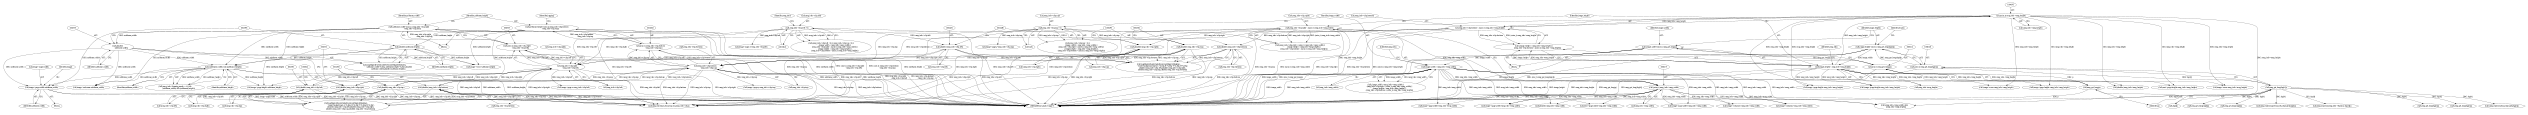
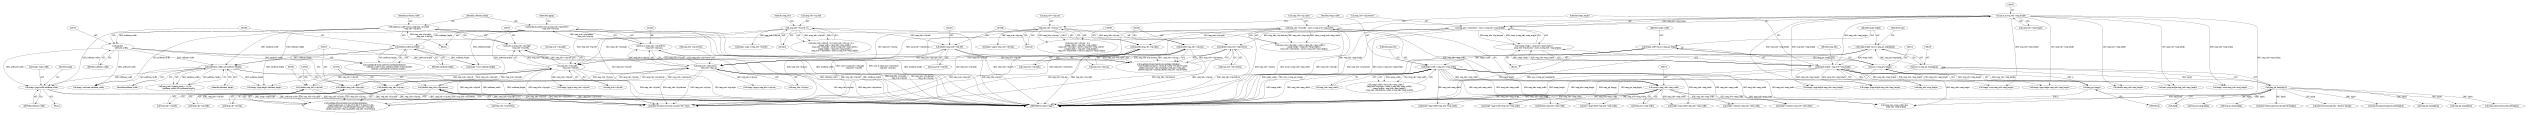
  digraph {
    fontname="PT Serif"
    node [fontname="PT Serif"]
    edge [fontname="PT Serif"]
    n1 [label="(Call,image->page.width=subframe_width)"]
    n2 [label="(MethodReturn,static Image *)"]
    n3 [label="(Block,)"]
    n4 [label="(Identifier,subframe_width)"]
    n5 [label="(Call,(subframe_width) && (subframe_height))"]
    n6 [label="(Call,image->page.height=subframe_height)"]
    n7 [label="(Identifier,subframe_width)"]
    n8 [label="(Call,(mng_info->framing_mode == 4) &&\n                (subframe_width) && (subframe_height))"]
    n9 [label="(Call,image->columns=subframe_width)"]
    n10 [label="(Identifier,subframe_height)"]
    n11 [label="(Call,image->rows=subframe_height)"]
    n12 [label="(Call,subframe_width=(size_t) (mng_info->clip.right\n               -mng_info->clip.left))"]
    n13 [label="(Call,(size_t) (mng_info->clip.right\n               -mng_info->clip.left))"]
    n14 [label="(Call,(double)\n                subframe_width)"]
    n15 [label="(Block,)"]
    n16 [label="(Call,mng_info->clip.right\n               -mng_info->clip.left)"]
    n17 [label="(Call,LogMagickEvent(CoderEvent,GetMagickModule(),\n                \"   subframe_width=%.20g, subframe_height=%.20g\",(double)\n                subframe_width,(double) subframe_height))"]
    n18 [label="(Identifier,subframe_width)"]
    n19 [label="(Call,(double) mng_info->clip.right)"]
    n20 [label="(Call,(double) mng_info->clip.left)"]
    n21 [label="(Call,mng_minimum_box(crop_box,mng_info->clip))"]
    n22 [label="(Call,mng_info->clip.left)"]
    n23 [label="(Call,image->page.x=mng_info->clip.left)"]
    n24 [label="(Call,LogMagickEvent(CoderEvent,GetMagickModule(),\n                    \"  Insert backgd layer, L=%.20g, R=%.20g T=%.20g, B=%.20g\",\n                    (double) mng_info->clip.left,(double) mng_info->clip.right,\n                    (double) mng_info->clip.top,(double) mng_info->clip.bottom))"]
    n25 [label="(Call,mng_info->clip.right)"]
    n26 [label="(Call,mng_info->clip.left)"]
    n27 [label="(Call,mng_info->clip.right < (ssize_t) mng_info->mng_width)"]
    n28 [label="(Call,(ssize_t) mng_info->mng_width)"]
    n29 [label="(Call,(double) mng_info->clip.right)"]
    n30 [label="(Call,(mng_info->clip.right < (ssize_t) mng_info->mng_width) ||\n                (image_height < mng_info->mng_height) ||\n                (mng_info->clip.bottom < (ssize_t) mng_info->mng_height))"]
    n31 [label="(Call,image->columns=mng_info->mng_width)"]
    n32 [label="(Call,image->page.width=mng_info->mng_width)"]
    n33 [label="(Call,(mng_info->mng_width) &&\n       (mng_info->mng_height))"]
    n34 [label="(Call,image->columns=mng_info->mng_width)"]
    n35 [label="(Call,image->page.width=mng_info->mng_width)"]
    n36 [label="(Call,next->page.width=mng_info->mng_width)"]
    n37 [label="(Call,image->page.width=mng_info->mng_width)"]
    n38 [label="(Call,mng_info->mng_width)"]
    n39 [label="(Call,(double) mng_info->mng_width)"]
    n40 [label="(Call,LogMagickEvent(CoderEvent,GetMagickModule(),\n                \"  Insert background layer, L=%.20g, R=%.20g T=%.20g, B=%.20g\",\n                (double) mng_info->clip.left,(double) mng_info->clip.right,\n                (double) mng_info->clip.top,(double) mng_info->clip.bottom))"]
    n41 [label="(Call,mng_info->clip.right)"]
    n42 [label="(Call,image_width < mng_info->mng_width)"]
    n43 [label="(Call,(image_width < mng_info->mng_width) ||\n                (mng_info->clip.right < (ssize_t) mng_info->mng_width) ||\n                (image_height < mng_info->mng_height) ||\n                (mng_info->clip.bottom < (ssize_t) mng_info->mng_height))"]
    n44 [label="(Call,mng_info->mng_width)"]
    n45 [label="(Call,image_width=(size_t) mng_get_long(p))"]
    n46 [label="(Call,(size_t) mng_get_long(p))"]
    n47 [label="(Block,)"]
    n48 [label="(Call,mng_get_long(p))"]
    n49 [label="(Identifier,p)"]
    n50 [label="(Call,(double) mng_info->clip.bottom)"]
    n51 [label="(Call,(double) mng_info->clip.bottom)"]
    n52 [label="(Call,(double) mng_info->clip.left)"]
    n53 [label="(Call,mng_info->clip.left)"]
    n54 [label="(Call,mng_info->clip.left > 0)"]
    n55 [label="(Literal,0)"]
    n56 [label="(Call,image->page.x=mng_info->clip.left)"]
    n57 [label="(Call,(mng_info->clip.left > 0) || (mng_info->clip.top > 0) ||\n                (image_width < mng_info->mng_width) ||\n                (mng_info->clip.right < (ssize_t) mng_info->mng_width) ||\n                (image_height < mng_info->mng_height) ||\n                (mng_info->clip.bottom < (ssize_t) mng_info->mng_height))"]
    n58 [label="(Call,(double) subframe_height)"]
    n59 [label="(Call,subframe_height=(size_t) (mng_info->clip.bottom\n               -mng_info->clip.top))"]
    n60 [label="(Call,(size_t) (mng_info->clip.bottom\n               -mng_info->clip.top))"]
    n61 [label="(Call,mng_info->clip.bottom\n               -mng_info->clip.top)"]
    n62 [label="(Identifier,subframe_height)"]
    n63 [label="(Call,(double) mng_info->clip.top)"]
    n64 [label="(Call,image->page.y=mng_info->clip.top)"]
    n65 [label="(Call,mng_info->clip.top)"]
    n66 [label="(Call,mng_info->clip.bottom)"]
    n67 [label="(Call,mng_info->clip.top)"]
    n68 [label="(Call,mng_info->clip.bottom < (ssize_t) mng_info->mng_height)"]
    n69 [label="(Call,(ssize_t) mng_info->mng_height)"]
    n70 [label="(Call,(image_height < mng_info->mng_height) ||\n                (mng_info->clip.bottom < (ssize_t) mng_info->mng_height))"]
    n71 [label="(Call,image->page.height=mng_info->mng_height)"]
    n72 [label="(Call,image->page.height=mng_info->mng_height)"]
    n73 [label="(Call,(double) mng_info->mng_height)"]
    n74 [label="(Call,next->page.height=mng_info->mng_height)"]
    n75 [label="(Call,image->rows=mng_info->mng_height)"]
    n76 [label="(Call,image->rows=mng_info->mng_height)"]
    n77 [label="(Call,mng_info->mng_height)"]
    n78 [label="(Call,image->page.height=mng_info->mng_height)"]
    n79 [label="(Call,mng_info->clip.bottom)"]
    n80 [label="(Call,image_height < mng_info->mng_height)"]
    n81 [label="(Call,mng_info->mng_height)"]
    n82 [label="(Call,image_height=(size_t) mng_get_long(&p[4]))"]
    n83 [label="(Call,(size_t) mng_get_long(&p[4]))"]
    n84 [label="(Call,mng_get_long(&p[4]))"]
+   n85 [label="(Call,mng_read_pair(old_pair,(int) p[0],&p[1]))"]
    n86 [label="(Call,mng_get_long(&p[4]))"]
    n87 [label="(Call,mng_get_long(&p[4]))"]
    n88 [label="(Call,mng_read_box(box,(char) p[0],&p[1]))"]
    n89 [label="(Call,&p[4])"]
    n90 [label="(Call,mng_get_long(&p[6]))"]
    n91 [label="(Call,mng_get_long(&p[2]))"]
    n92 [label="(Call,mng_read_box(previous_fb,(char) p[0],&p[1]))"]
    n93 [label="(Call,mng_read_box(mng_info->frame,0, &p[12]))"]
    n94 [label="(Call,mng_info->clip.top > 0)"]
    n95 [label="(Call,(double) mng_info->clip.top)"]
    n96 [label="(Call,(mng_info->clip.top > 0) ||\n                (image_width < mng_info->mng_width) ||\n                (mng_info->clip.right < (ssize_t) mng_info->mng_width) ||\n                (image_height < mng_info->mng_height) ||\n                (mng_info->clip.bottom < (ssize_t) mng_info->mng_height))"]
    n97 [label="(Call,image->page.y=mng_info->clip.top)"]
    n98 [label="(Literal,0)"]
    n99 [label="(Call,mng_info->clip.top)"]
    n100 [label="(Identifier,image)"]
    n101 [label="(Call,mng_info->clip.right)"]
    n102 [label="(Identifier,image_height)"]
    n103 [label="(Identifier,image_width)"]
    n104 [label="(Call,image->page.width)"]
    n105 [label="(Call,mng_info->clip.left)"]
    n106 [label="(Identifier,logging)"]
    n107 [label="(Identifier,image_height)"]
    n108 [label="(Call,mng_info->clip.right)"]
    n109 [label="(Identifier,mng_info)"]
    n110 [label="(Identifier,subframe_height)"]
    n111 [label="(Identifier,chunk)"]
    n112 [label="(Identifier,mng_info)"]
    n113 [label="(Identifier,image_width)"]
    n114 [label="(Identifier,mng_info)"]
    n115 [label="(Call,mng_info->clip.top)"]
    n116 [label="(Call,mng_info->clip.bottom)"]
    n117 [label="(Call,mng_info->clip.bottom)"]
    n118 [label="(Identifier,subframe_width)"]
    1002353
    1004178
    1004122
    1004488
    1004495
    1002544
    1002551
    1004481
    1002537
    1002391
    1002394
    1002368
    1004195
    1004128
    1002558
    1004502
    n1 -> n2 [label="DDG: subframe_width"]
    n1 -> n2 [label="DDG: image->page.width"]
    n1 -> n3 [label="AST: "]
    n1 -> n4 [label="CFG: "]
    n4 -> n1 [label="AST: "]
    n5 -> n1 [label="DDG: subframe_width"]
    n5 -> n2 [label="DDG: subframe_height"]
    n5 -> n2 [label="DDG: subframe_width"]
    n5 -> n6 [label="DDG: subframe_height"]
    n5 -> n7 [label="CFG: "]
    n5 -> n8 [label="AST: "]
    n5 -> n8 [label="DDG: subframe_width"]
    n5 -> n8 [label="DDG: subframe_height"]
    n5 -> n9 [label="DDG: subframe_width"]
    n5 -> n10 [label="CFG: "]
    n7 -> n5 [label="AST: "]
    n8 -> n5 [label="CFG: "]
    n10 -> n5 [label="AST: "]
    n12 -> n1 [label="DDG: subframe_width"]
    n12 -> n2 [label="DDG: subframe_width"]
    n12 -> n2 [label="DDG: (size_t) (mng_info->clip.right\n               -mng_info->clip.left)"]
    n12 -> n5 [label="DDG: subframe_width"]
    n12 -> n9 [label="DDG: subframe_width"]
    n12 -> n13 [label="CFG: "]
    n12 -> n14 [label="DDG: subframe_width"]
    n12 -> n15 [label="AST: "]
    n13 -> n2 [label="DDG: mng_info->clip.right\n               -mng_info->clip.left"]
    n13 -> n12 [label="AST: "]
    n13 -> n12 [label="DDG: mng_info->clip.right\n               -mng_info->clip.left"]
    n13 -> n16 [label="CFG: "]
    n14 -> n1 [label="DDG: subframe_width"]
    n14 -> n2 [label="DDG: subframe_width"]
    n14 -> n5 [label="DDG: subframe_width"]
    n14 -> n9 [label="DDG: subframe_width"]
    n14 -> n17 [label="AST: "]
    n14 -> n17 [label="DDG: subframe_width"]
    n14 -> n18 [label="CFG: "]
    n16 -> n2 [label="DDG: mng_info->clip.left"]
    n16 -> n2 [label="DDG: mng_info->clip.right"]
    n16 -> n13 [label="AST: "]
    n16 -> n13 [label="DDG: mng_info->clip.right"]
    n16 -> n13 [label="DDG: mng_info->clip.left"]
    n16 -> n19 [label="DDG: mng_info->clip.right"]
    n16 -> n20 [label="DDG: mng_info->clip.left"]
    n16 -> n21 [label="DDG: mng_info->clip.left"]
    n16 -> n21 [label="DDG: mng_info->clip.right"]
    n16 -> n22 [label="CFG: "]
    n16 -> n23 [label="DDG: mng_info->clip.left"]
    n17 -> n58 [label="CFG: "]
    n18 -> n14 [label="AST: "]
    n19 -> n2 [label="DDG: mng_info->clip.right"]
    n19 -> n16 [label="DDG: mng_info->clip.right"]
    n19 -> n21 [label="DDG: mng_info->clip.right"]
    n19 -> n24 [label="AST: "]
    n19 -> n24 [label="DDG: mng_info->clip.right"]
    n19 -> n25 [label="CFG: "]
    n20 -> n2 [label="DDG: mng_info->clip.left"]
    n20 -> n16 [label="DDG: mng_info->clip.left"]
    n20 -> n21 [label="DDG: mng_info->clip.left"]
    n20 -> n24 [label="AST: "]
    n20 -> n24 [label="DDG: mng_info->clip.left"]
    n20 -> n26 [label="CFG: "]
    n22 -> n16 [label="AST: "]
    n24 -> n51 [label="CFG: "]
    n25 -> n19 [label="AST: "]
    n26 -> n20 [label="AST: "]
    n27 -> n2 [label="DDG: mng_info->clip.right"]
    n27 -> n2 [label="DDG: (ssize_t) mng_info->mng_width"]
    n27 -> n16 [label="DDG: mng_info->clip.right"]
    n27 -> n21 [label="DDG: mng_info->clip.right"]
    n27 -> n28 [label="CFG: "]
    n27 -> n29 [label="DDG: mng_info->clip.right"]
    n27 -> n30 [label="AST: "]
    n27 -> n30 [label="DDG: mng_info->clip.right"]
    n27 -> n30 [label="DDG: (ssize_t) mng_info->mng_width"]
    n28 -> n2 [label="DDG: mng_info->mng_width"]
    n28 -> n27 [label="AST: "]
    n28 -> n27 [label="DDG: mng_info->mng_width"]
    n28 -> n31 [label="DDG: mng_info->mng_width"]
    n28 -> n32 [label="DDG: mng_info->mng_width"]
    n28 -> n33 [label="DDG: mng_info->mng_width"]
    n28 -> n34 [label="DDG: mng_info->mng_width"]
    n28 -> n35 [label="DDG: mng_info->mng_width"]
    n28 -> n36 [label="DDG: mng_info->mng_width"]
    n28 -> n37 [label="DDG: mng_info->mng_width"]
    n28 -> n38 [label="CFG: "]
    n28 -> n39 [label="DDG: mng_info->mng_width"]
    n29 -> n2 [label="DDG: mng_info->clip.right"]
    n29 -> n16 [label="DDG: mng_info->clip.right"]
    n29 -> n21 [label="DDG: mng_info->clip.right"]
    n29 -> n40 [label="AST: "]
    n29 -> n40 [label="DDG: mng_info->clip.right"]
    n29 -> n41 [label="CFG: "]
    n30 -> n27 [label="CFG: "]
    n38 -> n28 [label="AST: "]
    n40 -> n50 [label="CFG: "]
    n41 -> n29 [label="AST: "]
    n42 -> n2 [label="DDG: mng_info->mng_width"]
    n42 -> n2 [label="DDG: image_width"]
    n42 -> n28 [label="DDG: mng_info->mng_width"]
    n42 -> n31 [label="DDG: mng_info->mng_width"]
    n42 -> n32 [label="DDG: mng_info->mng_width"]
    n42 -> n33 [label="DDG: mng_info->mng_width"]
    n42 -> n34 [label="DDG: mng_info->mng_width"]
    n42 -> n35 [label="DDG: mng_info->mng_width"]
    n42 -> n36 [label="DDG: mng_info->mng_width"]
    n42 -> n37 [label="DDG: mng_info->mng_width"]
    n42 -> n39 [label="DDG: mng_info->mng_width"]
    n42 -> n43 [label="AST: "]
    n42 -> n43 [label="DDG: image_width"]
    n42 -> n43 [label="DDG: mng_info->mng_width"]
    n42 -> n44 [label="CFG: "]
    n43 -> n42 [label="CFG: "]
    n44 -> n42 [label="AST: "]
    n45 -> n2 [label="DDG: image_width"]
    n45 -> n2 [label="DDG: (size_t) mng_get_long(p)"]
    n45 -> n42 [label="DDG: image_width"]
    n45 -> n46 [label="CFG: "]
    n45 -> n47 [label="AST: "]
    n46 -> n2 [label="DDG: mng_get_long(p)"]
    n46 -> n45 [label="AST: "]
    n46 -> n45 [label="DDG: mng_get_long(p)"]
    n46 -> n48 [label="CFG: "]
    n48 -> n2 [label="DDG: p"]
    n48 -> n46 [label="AST: "]
    n48 -> n46 [label="DDG: p"]
    n48 -> n49 [label="CFG: "]
    n49 -> n48 [label="AST: "]
    n50 -> n2 [label="DDG: mng_info->clip.bottom"]
    n50 -> n21 [label="DDG: mng_info->clip.bottom"]
    n50 -> n40 [label="AST: "]
    n50 -> n40 [label="DDG: mng_info->clip.bottom"]
    n50 -> n61 [label="DDG: mng_info->clip.bottom"]
    n50 -> n79 [label="CFG: "]
    n51 -> n2 [label="DDG: mng_info->clip.bottom"]
    n51 -> n21 [label="DDG: mng_info->clip.bottom"]
    n51 -> n24 [label="AST: "]
    n51 -> n24 [label="DDG: mng_info->clip.bottom"]
    n51 -> n61 [label="DDG: mng_info->clip.bottom"]
    n51 -> n66 [label="CFG: "]
    n52 -> n2 [label="DDG: mng_info->clip.left"]
    n52 -> n16 [label="DDG: mng_info->clip.left"]
    n52 -> n21 [label="DDG: mng_info->clip.left"]
    n52 -> n40 [label="AST: "]
    n52 -> n40 [label="DDG: mng_info->clip.left"]
    n52 -> n53 [label="CFG: "]
    n53 -> n52 [label="AST: "]
    n54 -> n2 [label="DDG: mng_info->clip.left"]
    n54 -> n16 [label="DDG: mng_info->clip.left"]
    n54 -> n21 [label="DDG: mng_info->clip.left"]
    n54 -> n52 [label="DDG: mng_info->clip.left"]
    n54 -> n55 [label="CFG: "]
    n54 -> n56 [label="DDG: mng_info->clip.left"]
    n54 -> n57 [label="AST: "]
    n54 -> n57 [label="DDG: mng_info->clip.left"]
    n54 -> n57 [label="DDG: 0"]
    n55 -> n54 [label="AST: "]
    n57 -> n54 [label="CFG: "]
    n58 -> n2 [label="DDG: subframe_height"]
    n58 -> n5 [label="DDG: subframe_height"]
    n58 -> n6 [label="DDG: subframe_height"]
    n58 -> n11 [label="DDG: subframe_height"]
    n58 -> n17 [label="AST: "]
    n58 -> n17 [label="DDG: subframe_height"]
    n58 -> n62 [label="CFG: "]
    n59 -> n2 [label="DDG: subframe_height"]
    n59 -> n2 [label="DDG: (size_t) (mng_info->clip.bottom\n               -mng_info->clip.top)"]
    n59 -> n5 [label="DDG: subframe_height"]
    n59 -> n6 [label="DDG: subframe_height"]
    n59 -> n11 [label="DDG: subframe_height"]
    n59 -> n15 [label="AST: "]
    n59 -> n58 [label="DDG: subframe_height"]
    n59 -> n60 [label="CFG: "]
    n60 -> n2 [label="DDG: mng_info->clip.bottom\n               -mng_info->clip.top"]
    n60 -> n59 [label="AST: "]
    n60 -> n59 [label="DDG: mng_info->clip.bottom\n               -mng_info->clip.top"]
    n60 -> n61 [label="CFG: "]
    n61 -> n2 [label="DDG: mng_info->clip.top"]
    n61 -> n2 [label="DDG: mng_info->clip.bottom"]
    n61 -> n21 [label="DDG: mng_info->clip.bottom"]
    n61 -> n21 [label="DDG: mng_info->clip.top"]
    n61 -> n51 [label="DDG: mng_info->clip.bottom"]
    n61 -> n60 [label="AST: "]
    n61 -> n60 [label="DDG: mng_info->clip.bottom"]
    n61 -> n60 [label="DDG: mng_info->clip.top"]
    n61 -> n63 [label="DDG: mng_info->clip.top"]
    n61 -> n64 [label="DDG: mng_info->clip.top"]
    n61 -> n65 [label="CFG: "]
    n62 -> n58 [label="AST: "]
    n63 -> n2 [label="DDG: mng_info->clip.top"]
    n63 -> n21 [label="DDG: mng_info->clip.top"]
    n63 -> n24 [label="AST: "]
    n63 -> n24 [label="DDG: mng_info->clip.top"]
    n63 -> n61 [label="DDG: mng_info->clip.top"]
    n63 -> n67 [label="CFG: "]
    n65 -> n61 [label="AST: "]
    n66 -> n51 [label="AST: "]
    n67 -> n63 [label="AST: "]
    n68 -> n2 [label="DDG: mng_info->clip.bottom"]
    n68 -> n2 [label="DDG: (ssize_t) mng_info->mng_height"]
    n68 -> n21 [label="DDG: mng_info->clip.bottom"]
    n68 -> n50 [label="DDG: mng_info->clip.bottom"]
    n68 -> n61 [label="DDG: mng_info->clip.bottom"]
    n68 -> n69 [label="CFG: "]
    n68 -> n70 [label="AST: "]
    n68 -> n70 [label="DDG: mng_info->clip.bottom"]
    n68 -> n70 [label="DDG: (ssize_t) mng_info->mng_height"]
    n69 -> n2 [label="DDG: mng_info->mng_height"]
    n69 -> n33 [label="DDG: mng_info->mng_height"]
    n69 -> n68 [label="AST: "]
    n69 -> n68 [label="DDG: mng_info->mng_height"]
    n69 -> n71 [label="DDG: mng_info->mng_height"]
    n69 -> n72 [label="DDG: mng_info->mng_height"]
    n69 -> n73 [label="DDG: mng_info->mng_height"]
    n69 -> n74 [label="DDG: mng_info->mng_height"]
    n69 -> n75 [label="DDG: mng_info->mng_height"]
    n69 -> n76 [label="DDG: mng_info->mng_height"]
    n69 -> n77 [label="CFG: "]
    n69 -> n78 [label="DDG: mng_info->mng_height"]
    n70 -> n68 [label="CFG: "]
    n70 -> n80 [label="CFG: "]
    n77 -> n69 [label="AST: "]
    n79 -> n50 [label="AST: "]
    n80 -> n2 [label="DDG: mng_info->mng_height"]
    n80 -> n2 [label="DDG: image_height"]
+   n80 -> n33 [label="DDG: mng_info->mng_height"]
    n80 -> n69 [label="DDG: mng_info->mng_height"]
    n80 -> n70 [label="AST: "]
    n80 -> n70 [label="DDG: image_height"]
    n80 -> n70 [label="DDG: mng_info->mng_height"]
    n80 -> n71 [label="DDG: mng_info->mng_height"]
    n80 -> n72 [label="DDG: mng_info->mng_height"]
    n80 -> n73 [label="DDG: mng_info->mng_height"]
    n80 -> n74 [label="DDG: mng_info->mng_height"]
    n80 -> n75 [label="DDG: mng_info->mng_height"]
    n80 -> n76 [label="DDG: mng_info->mng_height"]
    n80 -> n78 [label="DDG: mng_info->mng_height"]
    n80 -> n81 [label="CFG: "]
    n81 -> n80 [label="AST: "]
    n82 -> n2 [label="DDG: image_height"]
    n82 -> n2 [label="DDG: (size_t) mng_get_long(&p[4])"]
    n82 -> n47 [label="AST: "]
    n82 -> n80 [label="DDG: image_width"]
    n82 -> n83 [label="CFG: "]
    n83 -> n2 [label="DDG: mng_get_long(&p[4])"]
    n83 -> n82 [label="AST: "]
    n83 -> n82 [label="DDG: mng_get_long(&p[4])"]
    n83 -> n84 [label="CFG: "]
    n84 -> n2 [label="DDG: &p[4]"]
    n84 -> n83 [label="AST: "]
    n84 -> n83 [label="DDG: &p[4]"]
+   n84 -> n85 [label="DDG: &p[4]"]
    n84 -> n86 [label="DDG: &p[4]"]
    n84 -> n87 [label="DDG: &p[4]"]
    n84 -> n88 [label="DDG: &p[4]"]
    n84 -> n89 [label="CFG: "]
    n84 -> n90 [label="DDG: &p[4]"]
    n84 -> n91 [label="DDG: &p[4]"]
    n84 -> n92 [label="DDG: &p[4]"]
    n84 -> n93 [label="DDG: &p[4]"]
    n89 -> n84 [label="AST: "]
    n94 -> n2 [label="DDG: mng_info->clip.top"]
    n94 -> n21 [label="DDG: mng_info->clip.top"]
    n94 -> n61 [label="DDG: mng_info->clip.top"]
    n94 -> n95 [label="DDG: mng_info->clip.top"]
    n94 -> n96 [label="AST: "]
    n94 -> n96 [label="DDG: mng_info->clip.top"]
    n94 -> n96 [label="DDG: 0"]
    n94 -> n97 [label="DDG: mng_info->clip.top"]
    n94 -> n98 [label="CFG: "]
    n95 -> n2 [label="DDG: mng_info->clip.top"]
    n95 -> n21 [label="DDG: mng_info->clip.top"]
    n95 -> n40 [label="AST: "]
    n95 -> n40 [label="DDG: mng_info->clip.top"]
    n95 -> n61 [label="DDG: mng_info->clip.top"]
    n95 -> n99 [label="CFG: "]
    n96 -> n94 [label="CFG: "]
    n98 -> n94 [label="AST: "]
    n99 -> n95 [label="AST: "]
    n100 -> n1 [label="CFG: "]
    n101 -> n16 [label="AST: "]
    n102 -> n27 [label="CFG: "]
    n102 -> n80 [label="AST: "]
    n103 -> n45 [label="AST: "]
    n104 -> n1 [label="AST: "]
    n105 -> n54 [label="AST: "]
    n106 -> n59 [label="CFG: "]
    n107 -> n45 [label="CFG: "]
    n107 -> n82 [label="AST: "]
    n108 -> n27 [label="AST: "]
    n109 -> n80 [label="CFG: "]
    n110 -> n12 [label="CFG: "]
    n110 -> n59 [label="AST: "]
    n111 -> n82 [label="CFG: "]
    n112 -> n54 [label="CFG: "]
    n113 -> n42 [label="AST: "]
    n113 -> n94 [label="CFG: "]
    n114 -> n42 [label="CFG: "]
    n115 -> n94 [label="AST: "]
    n116 -> n61 [label="AST: "]
    n117 -> n68 [label="AST: "]
    n118 -> n12 [label="AST: "]
    1002353 -> n13 [label="AST: "]
    1004178 -> n28 [label="AST: "]
    1004122 -> n46 [label="AST: "]
    1004488 -> n29 [label="AST: "]
    1004488 -> n52 [label="CFG: "]
    1004495 -> n29 [label="CFG: "]
    1004495 -> n95 [label="AST: "]
    1002544 -> n19 [label="AST: "]
    1002544 -> n20 [label="CFG: "]
    1002551 -> n11 [label="DDG: subframe_height"]
    1002551 -> n19 [label="CFG: "]
    1002551 -> n63 [label="AST: "]
    1004481 -> n52 [label="AST: "]
    1002537 -> n20 [label="AST: "]
    1002391 -> n14 [label="AST: "]
    1002394 -> n14 [label="CFG: "]
    1002394 -> n58 [label="AST: "]
    1002368 -> n60 [label="AST: "]
    1004195 -> n69 [label="AST: "]
    1004128 -> n83 [label="AST: "]
    1002558 -> n51 [label="AST: "]
    1002558 -> n63 [label="CFG: "]
    1004502 -> n50 [label="AST: "]
    1004502 -> n95 [label="CFG: "]
  }
